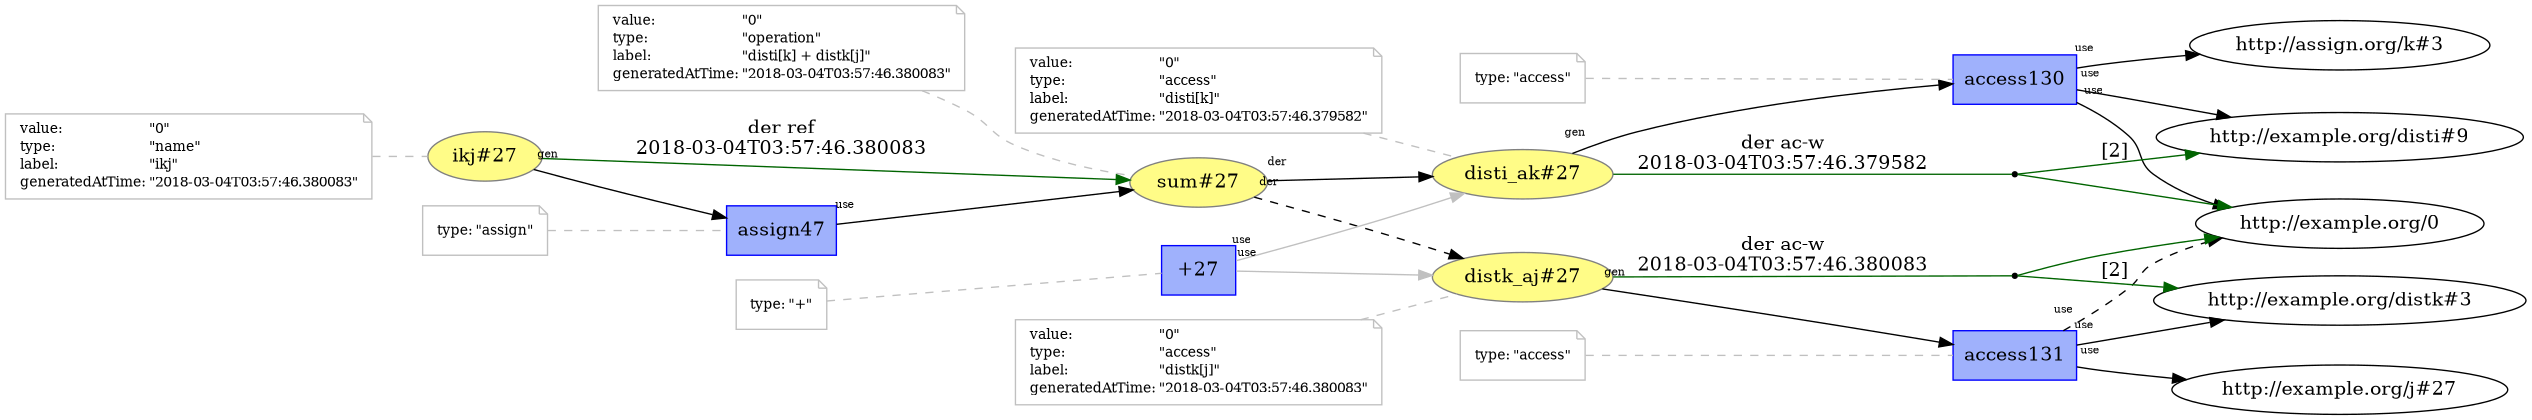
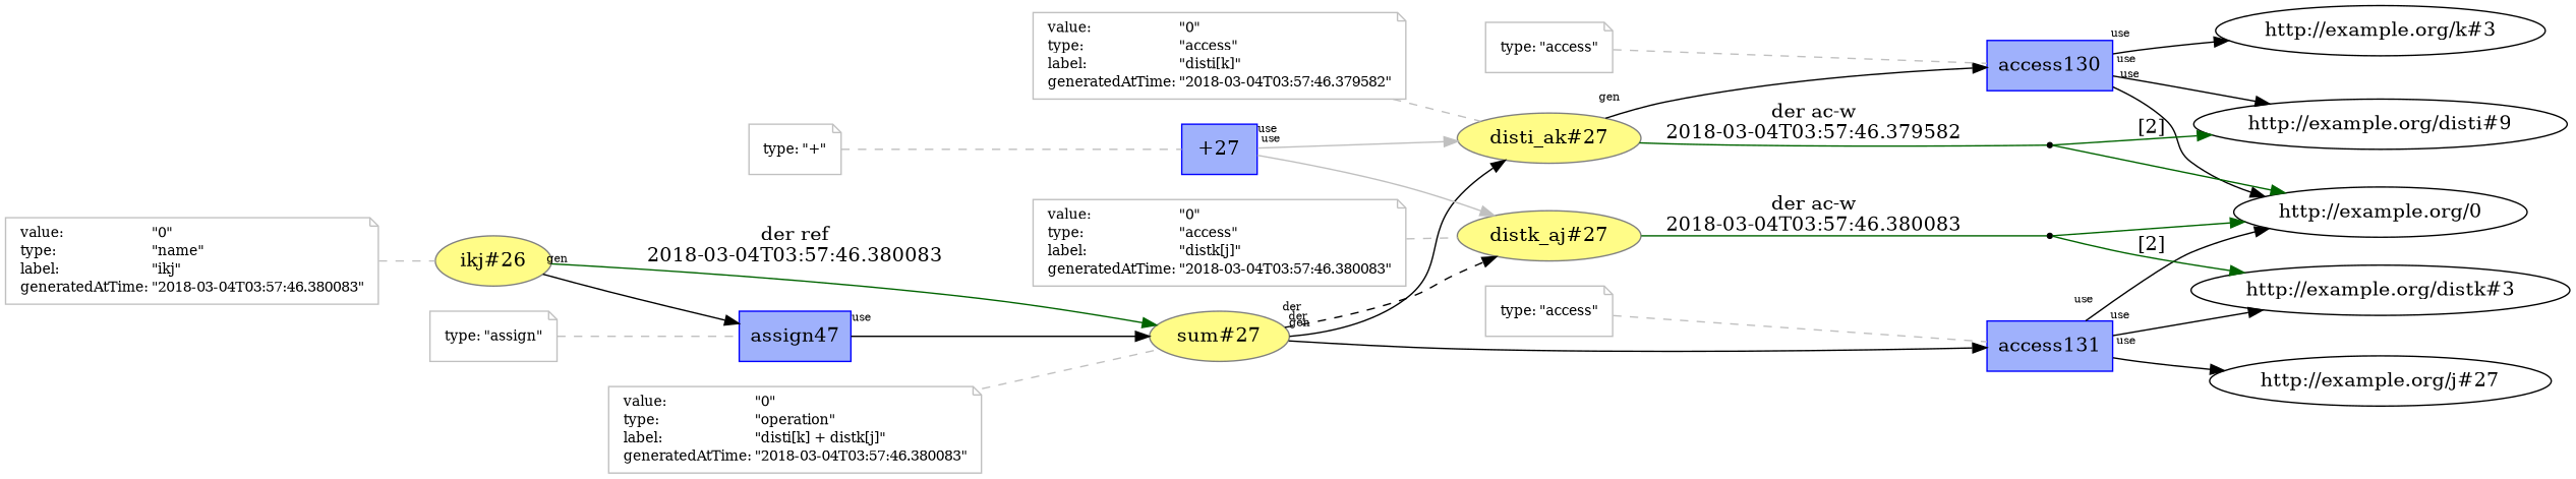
  digraph {
    rankdir=LR
    node [color=gray]
    edge [labelangle=60.0 labeldistance=1.5 labelfontsize=8 rotation=20]
    n1 [color="#808080" fillcolor="#FFFC87" label="disti_ak#27" style=filled]
    n2 [color="#0000FF" fillcolor="#9FB1FC" label=access130 shape=polygon sides=4 style=filled]
    bn0 [shape=point color=""]
    "http://example.org/0" [color=""]
    "http://example.org/disti#9" [color=""]
-   "http://example.org/k#3" [label="http://assign.org/k#3" color=""]
+   "http://example.org/k#3" [color=""]
    n7 [fontcolor=black fontsize=10 label=<<TABLE cellpadding="0" border="0"> 	<TR> 	    <TD align="left">value:</TD> 	    <TD align="left">&quot;0&quot;</TD> 	</TR> 	<TR> 	    <TD align="left">type:</TD> 	    <TD align="left">&quot;access&quot;</TD> 	</TR> 	<TR> 	    <TD align="left">label:</TD> 	    <TD align="left">&quot;disti[k]&quot;</TD> 	</TR> 	<TR> 	    <TD align="left">generatedAtTime:</TD> 	    <TD align="left">&quot;2018-03-04T03:57:46.379582&quot;</TD> 	</TR> </TABLE>> shape=note]
    n8 [fontcolor=black fontsize=10 label=<<TABLE cellpadding="0" border="0"> 	<TR> 	    <TD align="left">type:</TD> 	    <TD align="left">&quot;access&quot;</TD> 	</TR> </TABLE>> shape=note]
    n9 [color="#808080" fillcolor="#FFFC87" label="distk_aj#27" style=filled]
    n10 [color="#0000FF" fillcolor="#9FB1FC" label=access131 shape=polygon sides=4 style=filled]
    bn1 [shape=point color=""]
    "http://example.org/distk#3" [color=""]
    "http://example.org/j#27" [color=""]
    n14 [fontcolor=black fontsize=10 label=<<TABLE cellpadding="0" border="0"> 	<TR> 	    <TD align="left">value:</TD> 	    <TD align="left">&quot;0&quot;</TD> 	</TR> 	<TR> 	    <TD align="left">type:</TD> 	    <TD align="left">&quot;access&quot;</TD> 	</TR> 	<TR> 	    <TD align="left">label:</TD> 	    <TD align="left">&quot;distk[j]&quot;</TD> 	</TR> 	<TR> 	    <TD align="left">generatedAtTime:</TD> 	    <TD align="left">&quot;2018-03-04T03:57:46.380083&quot;</TD> 	</TR> </TABLE>> shape=note]
    n15 [fontcolor=black fontsize=10 label=<<TABLE cellpadding="0" border="0"> 	<TR> 	    <TD align="left">type:</TD> 	    <TD align="left">&quot;access&quot;</TD> 	</TR> </TABLE>> shape=note]
    n16 [color="#808080" fillcolor="#FFFC87" label="sum#27" style=filled]
    n17 [color="#0000FF" fillcolor="#9FB1FC" label="+27" shape=polygon sides=4 style=filled]
    n18 [fontcolor=black fontsize=10 label=<<TABLE cellpadding="0" border="0"> 	<TR> 	    <TD align="left">value:</TD> 	    <TD align="left">&quot;0&quot;</TD> 	</TR> 	<TR> 	    <TD align="left">type:</TD> 	    <TD align="left">&quot;operation&quot;</TD> 	</TR> 	<TR> 	    <TD align="left">label:</TD> 	    <TD align="left">&quot;disti[k] + distk[j]&quot;</TD> 	</TR> 	<TR> 	    <TD align="left">generatedAtTime:</TD> 	    <TD align="left">&quot;2018-03-04T03:57:46.380083&quot;</TD> 	</TR> </TABLE>> shape=note]
    n19 [fontcolor=black fontsize=10 label=<<TABLE cellpadding="0" border="0"> 	<TR> 	    <TD align="left">type:</TD> 	    <TD align="left">&quot;+&quot;</TD> 	</TR> </TABLE>> shape=note]
-   n20 [color="#808080" fillcolor="#FFFC87" label="ikj#27" style=filled]
+   n20 [color="#808080" fillcolor="#FFFC87" label="ikj#26" style=filled]
    n21 [color="#0000FF" fillcolor="#9FB1FC" label=assign47 shape=polygon sides=4 style=filled]
    n22 [fontcolor=black fontsize=10 label=<<TABLE cellpadding="0" border="0"> 	<TR> 	    <TD align="left">value:</TD> 	    <TD align="left">&quot;0&quot;</TD> 	</TR> 	<TR> 	    <TD align="left">type:</TD> 	    <TD align="left">&quot;name&quot;</TD> 	</TR> 	<TR> 	    <TD align="left">label:</TD> 	    <TD align="left">&quot;ikj&quot;</TD> 	</TR> 	<TR> 	    <TD align="left">generatedAtTime:</TD> 	    <TD align="left">&quot;2018-03-04T03:57:46.380083&quot;</TD> 	</TR> </TABLE>> shape=note]
    n23 [fontcolor=black fontsize=10 label=<<TABLE cellpadding="0" border="0"> 	<TR> 	    <TD align="left">type:</TD> 	    <TD align="left">&quot;assign&quot;</TD> 	</TR> </TABLE>> shape=note]
    n1 -> n2 [taillabel=gen]
    n1 -> bn0 [arrowhead=none color=darkgreen label="der ac-w\n2018-03-04T03:57:46.379582" labelangle="" labeldistance="" labelfontsize="" rotation=""]
    n2 -> "http://example.org/0" [taillabel=use]
    n2 -> "http://example.org/disti#9" [taillabel=use]
    n2 -> "http://example.org/k#3" [taillabel=use]
    bn0 -> "http://example.org/0" [color=darkgreen labelangle="" labeldistance="" labelfontsize="" rotation=""]
    bn0 -> "http://example.org/disti#9" [color=darkgreen label="[2]"]
    n7 -> n1 [arrowhead=none color=gray style=dashed labelangle="" labeldistance="" labelfontsize="" rotation=""]
    n8 -> n2 [arrowhead=none color=gray style=dashed labelangle="" labeldistance="" labelfontsize="" rotation=""]
-   n9 -> n10 [taillabel=gen]
+   n16 -> n10 [taillabel=gen]
    n9 -> bn1 [arrowhead=none color=darkgreen label="der ac-w\n2018-03-04T03:57:46.380083" labelangle="" labeldistance="" labelfontsize="" rotation=""]
-   n10 -> "http://example.org/0" [taillabel=use style=dashed]
+   n10 -> "http://example.org/0" [taillabel=use]
    n10 -> "http://example.org/distk#3" [taillabel=use]
    n10 -> "http://example.org/j#27" [taillabel=use]
    bn1 -> "http://example.org/0" [color=darkgreen labelangle="" labeldistance="" labelfontsize="" rotation=""]
    bn1 -> "http://example.org/distk#3" [color=darkgreen label="[2]"]
    n14 -> n9 [arrowhead=none color=gray style=dashed labelangle="" labeldistance="" labelfontsize="" rotation=""]
    n15 -> n10 [arrowhead=none color=gray style=dashed labelangle="" labeldistance="" labelfontsize="" rotation=""]
    n16 -> n1 [taillabel=der]
    n16 -> n9 [style=dashed taillabel=der]
    n17 -> n1 [color=gray taillabel=use]
    n17 -> n9 [color=gray taillabel=use]
    n18 -> n16 [arrowhead=none color=gray style=dashed labelangle="" labeldistance="" labelfontsize="" rotation=""]
    n19 -> n17 [arrowhead=none color=gray style=dashed labelangle="" labeldistance="" labelfontsize="" rotation=""]
    n20 -> n16 [color=darkgreen label="der ref\n2018-03-04T03:57:46.380083"]
    n20 -> n21 [taillabel=gen]
    n21 -> n16 [taillabel=use]
    n22 -> n20 [arrowhead=none color=gray style=dashed labelangle="" labeldistance="" labelfontsize="" rotation=""]
    n23 -> n21 [arrowhead=none color=gray style=dashed labelangle="" labeldistance="" labelfontsize="" rotation=""]
  }
